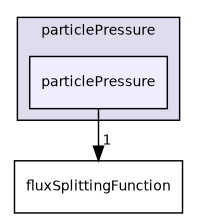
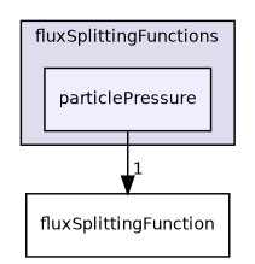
  digraph {
    compound=true
    node [fontname=Helvetica fontsize=10 shape=box]
    n1 [fillcolor="#eeeeff" label=particlePressure pencolor=black style=filled]
    n2 [label=fluxSplittingFunction]
    subgraph cluster_1 {
      bgcolor="#ddddee"
      fontname=Helvetica
      fontsize=10
-     label=particlePressure
+     label=fluxSplittingFunctions
      pencolor=black
      n1
    }
    n1 -> n2 [headlabel=1 labeldistance=1.5 labelfontname=Helvetica labelfontsize=10]
  }
